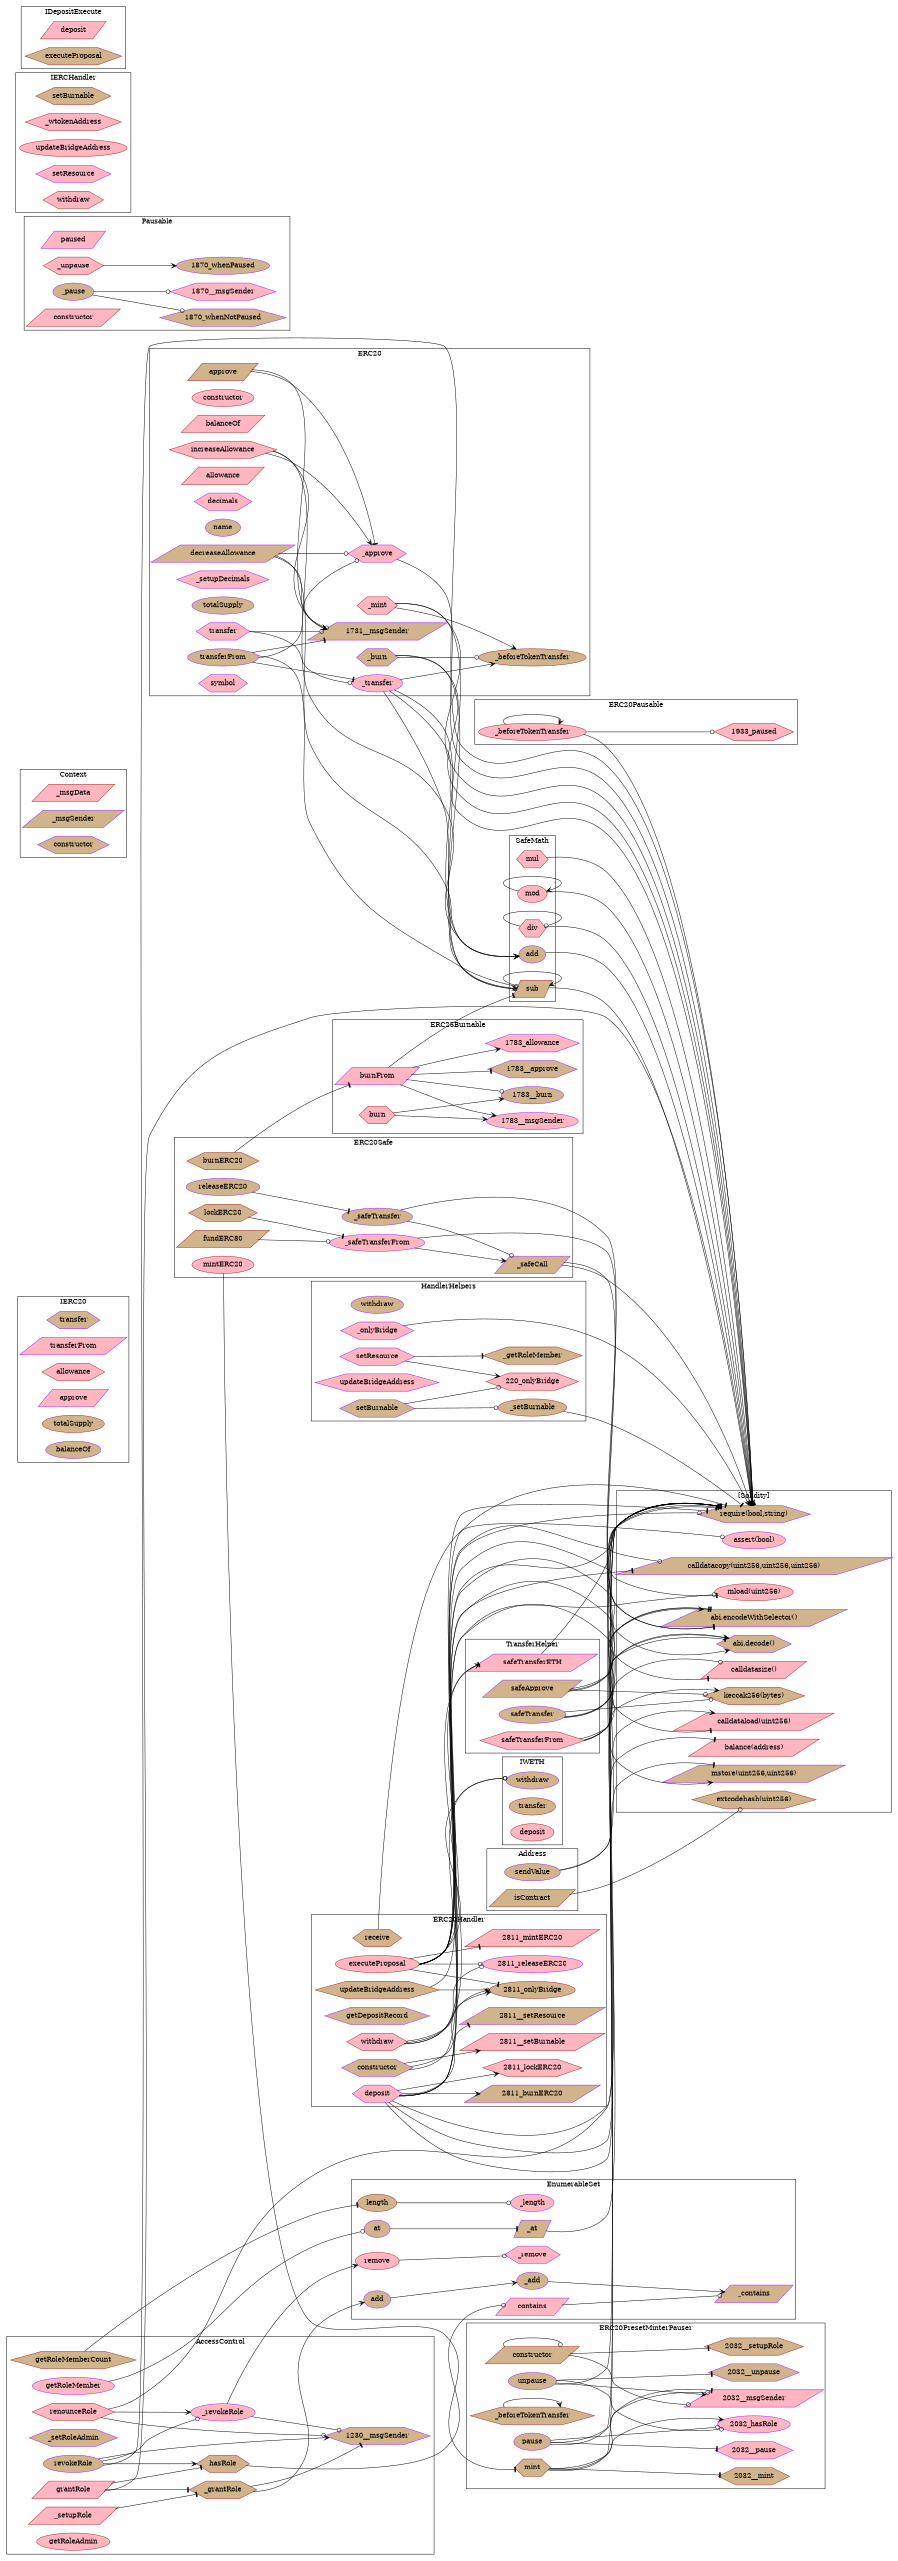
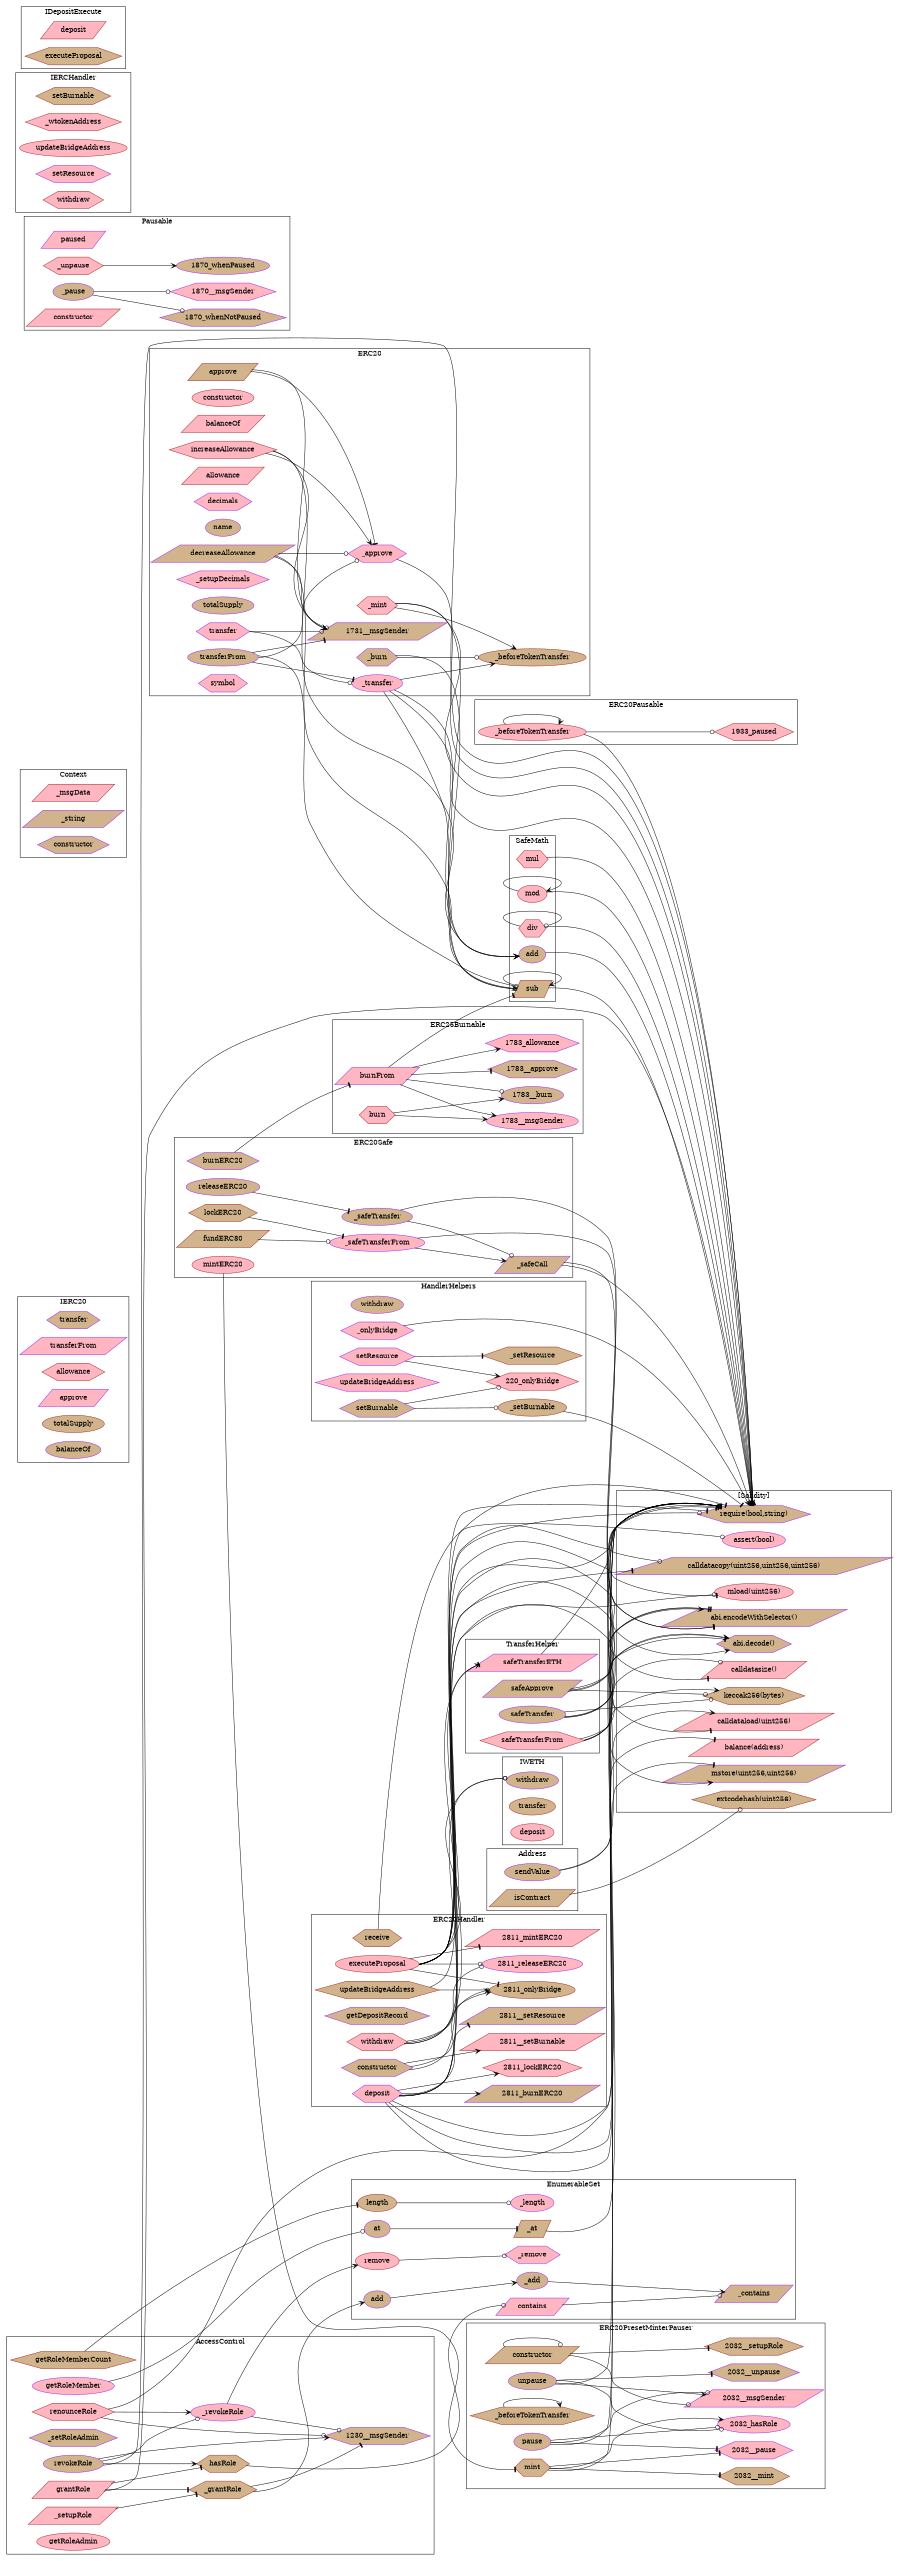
  strict digraph {
    rankdir=LR
    node [color=purple fillcolor=tan shape=hexagon style=filled]
    edge [arrowhead=odot]
    n1 [color=brown fillcolor=lightpink label=increaseAllowance]
    n2 [fillcolor=lightpink label=_approve]
    "1731__msgSender" [shape=parallelogram]
    n4 [color=brown fillcolor=lightpink label=_mint]
    n5 [color=brown label=_beforeTokenTransfer shape=ellipse]
    n6 [color=brown fillcolor=lightpink label=constructor shape=ellipse]
    n7 [color=brown fillcolor=lightpink label=balanceOf shape=parallelogram]
    n8 [label=transferFrom shape=ellipse]
    n9 [fillcolor=lightpink label=_transfer shape=ellipse]
    n10 [color=brown fillcolor=lightpink label=allowance shape=parallelogram]
    n11 [fillcolor=lightpink label=decimals]
    n12 [label=name shape=ellipse]
    n13 [label=decreaseAllowance shape=parallelogram]
    n14 [fillcolor=lightpink label=_setupDecimals]
    n15 [label=_burn]
    n16 [label=totalSupply shape=ellipse]
    n17 [color=brown label=approve shape=parallelogram]
    n18 [fillcolor=lightpink label=transfer]
    n19 [fillcolor=lightpink label=symbol]
    n20 [label=transfer]
    n21 [fillcolor=lightpink label=transferFrom shape=parallelogram]
    n22 [color=brown fillcolor=lightpink label=allowance]
    n23 [fillcolor=lightpink label=approve shape=parallelogram]
    n24 [color=brown label=totalSupply shape=ellipse]
    n25 [label=balanceOf shape=ellipse]
    n26 [color=brown fillcolor=lightpink label=_msgData shape=parallelogram]
-   n27 [label=_msgSender shape=parallelogram]
+   n27 [label=_string shape=parallelogram]
    n28 [label=constructor]
    n29 [label=withdraw shape=ellipse]
    n30 [color=brown label=transfer shape=ellipse]
    n31 [color=brown fillcolor=lightpink label=deposit shape=ellipse]
    n32 [label=_safeTransfer shape=ellipse]
    n33 [label=_safeCall shape=parallelogram]
    n34 [color=brown label=lockERC20]
    n35 [fillcolor=lightpink label=_safeTransferFrom shape=ellipse]
    n36 [color=brown fillcolor=lightpink label=mintERC20 shape=ellipse]
    n37 [color=brown label=fundERC80 shape=parallelogram]
    n38 [label=releaseERC20 shape=ellipse]
-   n39 [color=brown label=burnERC20]
+   n39 [label=burnERC20]
    n40 [fillcolor=lightpink label=paused shape=parallelogram]
    n41 [color=brown fillcolor=lightpink label=_unpause]
    "1870__msgSender" [fillcolor=lightpink]
    "1870_whenPaused" [shape=ellipse]
    n44 [label=_pause shape=ellipse]
    "1870_whenNotPaused"
    n46 [color=brown fillcolor=lightpink label=constructor shape=parallelogram]
    n47 [color=brown fillcolor=lightpink label=_beforeTokenTransfer shape=ellipse]
    n48 [color=brown fillcolor=lightpink label="1933_paused"]
    n49 [color=brown fillcolor=lightpink label=safeTransferFrom]
    n50 [label=safeApprove shape=parallelogram]
    n51 [label=safeTransfer shape=ellipse]
    n52 [fillcolor=lightpink label=safeTransferETH shape=parallelogram]
    n53 [color=brown label=setBurnable]
    n54 [color=brown fillcolor=lightpink label=_wtokenAddress]
    n55 [color=brown fillcolor=lightpink label=updateBridgeAddress shape=ellipse]
    n56 [fillcolor=lightpink label=setResource]
    n57 [color=brown fillcolor=lightpink label=withdraw]
    n58 [label=revokeRole shape=ellipse]
    n59 [fillcolor=lightpink label=_revokeRole shape=ellipse]
    n60 [color=brown label=hasRole]
    "1230__msgSender"
    n62 [fillcolor=lightpink label=getRoleMember shape=ellipse]
    n63 [color=brown fillcolor=lightpink label=_setupRole shape=parallelogram]
    n64 [color=brown label=_grantRole]
    n65 [label=_setRoleAdmin]
    n66 [color=brown fillcolor=lightpink label=grantRole shape=parallelogram]
    n67 [color=brown fillcolor=lightpink label=renounceRole]
    n68 [color=brown label=getRoleMemberCount]
    n69 [color=brown fillcolor=lightpink label=getRoleAdmin shape=ellipse]
    n70 [color=brown fillcolor=lightpink label=deposit shape=parallelogram]
    n71 [color=brown label=executeProposal]
    n72 [color=brown label=constructor shape=parallelogram]
    "2032__msgSender" [fillcolor=lightpink shape=parallelogram]
    "2032__setupRole" [color=brown]
    n75 [label=unpause shape=ellipse]
    "2032_hasRole" [fillcolor=lightpink shape=ellipse]
    "2032__unpause"
    n78 [color=brown label=_beforeTokenTransfer]
    n79 [color=brown label=mint]
    "2032__mint" [color=brown]
    n81 [label=pause shape=ellipse]
    "2032__pause" [fillcolor=lightpink]
    n83 [color=brown label=length shape=ellipse]
    n84 [fillcolor=lightpink label=_length shape=ellipse]
    n85 [color=brown fillcolor=lightpink label=remove shape=ellipse]
    n86 [fillcolor=lightpink label=_remove]
    n87 [label=add shape=ellipse]
    n88 [label=_add shape=ellipse]
    n89 [label=_contains shape=parallelogram]
    n90 [label=at shape=ellipse]
-   n91 [label=_at shape=parallelogram]
+   n91 [color=brown label=_at shape=parallelogram]
    n92 [fillcolor=lightpink label=contains shape=parallelogram]
    n93 [label=sendValue shape=ellipse]
    n94 [color=brown label=isContract shape=parallelogram]
    n95 [fillcolor=lightpink label=burnFrom shape=parallelogram]
    "1783__approve"
    "1783__burn" [shape=ellipse]
    "1783__msgSender" [fillcolor=lightpink shape=ellipse]
    "1783_allowance" [fillcolor=lightpink]
    n100 [color=brown fillcolor=lightpink label=burn]
    n101 [label=constructor]
    "2811__setResource" [shape=parallelogram]
    "2811__setBurnable" [color=brown fillcolor=lightpink shape=parallelogram]
    n104 [color=brown label=updateBridgeAddress]
    "2811_onlyBridge" [color=brown shape=ellipse]
    n106 [fillcolor=lightpink label=deposit]
    "2811_lockERC20" [color=brown fillcolor=lightpink]
    "2811_burnERC20" [shape=parallelogram]
    n109 [label=getDepositRecord]
    n110 [color=brown fillcolor=lightpink label=executeProposal shape=ellipse]
    "2811_releaseERC20" [fillcolor=lightpink shape=ellipse]
    "2811_mintERC20" [color=brown fillcolor=lightpink shape=parallelogram]
    n113 [color=brown label=receive]
    n114 [color=brown fillcolor=lightpink label=withdraw]
    n115 [label=withdraw shape=ellipse]
-   n116 [color=brown label=_getRoleMember]
+   n116 [color=brown label=_setResource]
    n117 [fillcolor=lightpink label=setResource]
    "220_onlyBridge" [color=brown fillcolor=lightpink]
    n119 [label=setBurnable]
    n120 [color=brown label=_setBurnable shape=ellipse]
    n121 [fillcolor=lightpink label=updateBridgeAddress]
    n122 [fillcolor=lightpink label=_onlyBridge]
    n123 [color=brown fillcolor=lightpink label=mul]
    n124 [color=brown fillcolor=lightpink label=mod shape=ellipse]
    n125 [color=brown fillcolor=lightpink label=div]
    n126 [label=add shape=ellipse]
    n127 [color=brown label=sub shape=parallelogram]
    "require(bool,string)"
    "abi.encodeWithSelector()" [shape=parallelogram]
    "abi.decode()"
    "keccak256(bytes)" [color=brown]
    "balance(address)" [color=brown fillcolor=lightpink shape=parallelogram]
    "extcodehash(uint256)" [color=brown]
    "calldatasize()" [color=brown fillcolor=lightpink shape=parallelogram]
    "calldataload(uint256)" [color=brown fillcolor=lightpink shape=parallelogram]
    "mstore(uint256,uint256)" [shape=parallelogram]
    "calldatacopy(uint256,uint256,uint256)" [shape=parallelogram]
    "mload(uint256)" [color=brown fillcolor=lightpink shape=ellipse]
    "assert(bool)" [fillcolor=lightpink shape=ellipse]
    subgraph cluster_1 {
      label=ERC20
      n1
      n2
      "1731__msgSender"
      n4
      n5
      n6
      n7
      n8
      n9
      n10
      n11
      n12
      n13
      n14
      n15
      n16
      n17
      n18
      n19
    }
    subgraph cluster_2 {
      label=IERC20
      n20
      n21
      n22
      n23
      n24
      n25
    }
    subgraph cluster_3 {
      label=Context
      n26
      n27
      n28
    }
    subgraph cluster_4 {
      label=IWETH
      n29
      n30
      n31
    }
    subgraph cluster_5 {
      label=ERC20Safe
      n32
      n33
      n34
      n35
      n36
      n37
      n38
      n39
    }
    subgraph cluster_6 {
      label=Pausable
      n40
      n41
      "1870__msgSender"
      "1870_whenPaused"
      n44
      "1870_whenNotPaused"
      n46
    }
    subgraph cluster_7 {
      label=ERC20Pausable
      n47
      n48
    }
    subgraph cluster_8 {
      label=TransferHelper
      n49
      n50
      n51
      n52
    }
    subgraph cluster_9 {
      label=IERCHandler
      n53
      n54
      n55
      n56
      n57
    }
    subgraph cluster_10 {
      label=AccessControl
      n58
      n59
      n60
      "1230__msgSender"
      n62
      n63
      n64
      n65
      n66
      n67
      n68
      n69
    }
    subgraph cluster_11 {
      label=IDepositExecute
      n70
      n71
    }
    subgraph cluster_12 {
      label=ERC20PresetMinterPauser
      n72
      "2032__msgSender"
      "2032__setupRole"
      n75
      "2032_hasRole"
      "2032__unpause"
      n78
      n79
      "2032__mint"
      n81
      "2032__pause"
    }
    subgraph cluster_13 {
      label=EnumerableSet
      n83
      n84
      n85
      n86
      n87
      n88
      n89
      n90
      n91
      n92
    }
    subgraph cluster_14 {
      label=Address
      n93
      n94
    }
    subgraph cluster_15 {
      label=ERC25Burnable
      n95
      "1783__approve"
      "1783__burn"
      "1783__msgSender"
      "1783_allowance"
      n100
    }
    subgraph cluster_16 {
      label=ERC20Handler
      n101
      "2811__setResource"
      "2811__setBurnable"
      n104
      "2811_onlyBridge"
      n106
      "2811_lockERC20"
      "2811_burnERC20"
      n109
      n110
      "2811_releaseERC20"
      "2811_mintERC20"
      n113
      n114
    }
    subgraph cluster_17 {
      label=HandlerHelpers
      n115
      n116
      n117
      "220_onlyBridge"
      n119
      n120
      n121
      n122
    }
    subgraph cluster_18 {
      label=SafeMath
      n123
      n124
      n125
      n126
      n127
    }
    subgraph cluster_19 {
      label="[Solidity]"
      "require(bool,string)"
      "abi.encodeWithSelector()"
      "abi.decode()"
      "keccak256(bytes)"
      "balance(address)"
      "extcodehash(uint256)"
      "calldatasize()"
      "calldataload(uint256)"
      "mstore(uint256,uint256)"
      "calldatacopy(uint256,uint256,uint256)"
      "mload(uint256)"
      "assert(bool)"
    }
    n1 -> n2 [arrowhead=vee]
    n1 -> "1731__msgSender" [arrowhead=vee]
    n1 -> n126 [arrowhead=vee]
    n2 -> "require(bool,string)"
    n4 -> n5 [arrowhead=vee]
    n4 -> n126 [arrowhead=vee]
    n4 -> "require(bool,string)"
    n8 -> n2
    n8 -> "1731__msgSender" [arrowhead=tee]
    n8 -> n9 [arrowhead=tee]
    n8 -> n127
    n9 -> n5 [arrowhead=vee]
    n9 -> n126 [arrowhead=vee]
    n9 -> n127
    n9 -> "require(bool,string)" [arrowhead=tee]
    n13 -> n2
    n13 -> "1731__msgSender"
    n13 -> n127 [arrowhead=vee]
    n15 -> n5
    n15 -> n127
-   n15 -> "require(bool,string)" [arrowhead=tee]
    n17 -> n2 [arrowhead=tee]
    n17 -> "1731__msgSender" [arrowhead=vee]
    n18 -> "1731__msgSender"
    n18 -> n9
    n32 -> n33
    n32 -> "abi.encodeWithSelector()" [arrowhead=tee]
    n33 -> "require(bool,string)" [arrowhead=vee]
    n33 -> "abi.decode()" [arrowhead=vee]
    n34 -> n35 [arrowhead=tee]
    n35 -> n33 [arrowhead=vee]
    n35 -> "abi.encodeWithSelector()" [arrowhead=tee]
    n36 -> n79 [arrowhead=tee]
    n37 -> n35
    n38 -> n32 [arrowhead=tee]
    n39 -> n95 [arrowhead=tee]
    n41 -> "1870_whenPaused" [arrowhead=vee]
    n44 -> "1870__msgSender"
    n44 -> "1870_whenNotPaused"
    n47 -> n47 [arrowhead=vee]
    n47 -> n48
    n47 -> "require(bool,string)" [arrowhead=tee]
    n49 -> "require(bool,string)" [arrowhead=vee]
    n49 -> "abi.encodeWithSelector()" [arrowhead=tee]
    n49 -> "abi.decode()" [arrowhead=vee]
    n49 -> "keccak256(bytes)" [arrowhead=vee]
    n50 -> "require(bool,string)"
    n50 -> "abi.encodeWithSelector()" [arrowhead=vee]
    n50 -> "abi.decode()" [arrowhead=tee]
    n50 -> "keccak256(bytes)"
    n51 -> "require(bool,string)"
    n51 -> "abi.encodeWithSelector()" [arrowhead=tee]
    n51 -> "abi.decode()" [arrowhead=vee]
    n51 -> "keccak256(bytes)"
    n52 -> "require(bool,string)" [arrowhead=tee]
    n58 -> n59
    n58 -> n60 [arrowhead=vee]
    n58 -> "1230__msgSender" [arrowhead=vee]
    n58 -> "require(bool,string)"
    n59 -> "1230__msgSender"
    n59 -> n85 [arrowhead=vee]
    n60 -> n92
    n62 -> n90
    n63 -> n64 [arrowhead=tee]
    n64 -> "1230__msgSender" [arrowhead=tee]
    n64 -> n87 [arrowhead=vee]
    n66 -> n60 [arrowhead=tee]
    n66 -> n64 [arrowhead=tee]
    n66 -> "require(bool,string)" [arrowhead=tee]
    n67 -> n59 [arrowhead=vee]
    n67 -> "1230__msgSender"
    n67 -> "require(bool,string)" [arrowhead=tee]
    n68 -> n83 [arrowhead=tee]
    n72 -> n72
    n72 -> "2032__msgSender"
    n72 -> "2032__setupRole" [arrowhead=tee]
    n75 -> "2032__msgSender" [arrowhead=vee]
    n75 -> "2032_hasRole"
    n75 -> "2032__unpause" [arrowhead=tee]
    n75 -> "require(bool,string)" [arrowhead=tee]
    n78 -> n78 [arrowhead=vee]
-   n79 -> "2032__msgSender" [arrowhead=tee]
+   n79 -> "2032__pause" [arrowhead=tee]
    n79 -> "2032_hasRole" [arrowhead=vee]
    n79 -> "2032__mint" [arrowhead=tee]
    n79 -> "require(bool,string)" [arrowhead=tee]
    n81 -> "2032__msgSender"
    n81 -> "2032_hasRole"
    n81 -> "2032__pause" [arrowhead=tee]
    n81 -> "require(bool,string)" [arrowhead=tee]
    n83 -> n84
    n85 -> n86
    n87 -> n88 [arrowhead=vee]
    n88 -> n89 [arrowhead=vee]
    n90 -> n91 [arrowhead=tee]
    n91 -> "require(bool,string)"
    n92 -> n89
    n93 -> "require(bool,string)"
    n93 -> "balance(address)" [arrowhead=tee]
    n94 -> "extcodehash(uint256)"
    n95 -> "1783__approve" [arrowhead=tee]
    n95 -> "1783__burn"
    n95 -> "1783__msgSender" [arrowhead=vee]
    n95 -> "1783_allowance" [arrowhead=vee]
    n95 -> n127 [arrowhead=tee]
    n100 -> "1783__burn" [arrowhead=vee]
    n100 -> "1783__msgSender" [arrowhead=vee]
    n101 -> "2811__setResource" [arrowhead=tee]
    n101 -> "2811__setBurnable" [arrowhead=vee]
    n101 -> "require(bool,string)"
    n104 -> "2811_onlyBridge"
    n104 -> "require(bool,string)" [arrowhead=tee]
    n106 -> "2811_onlyBridge" [arrowhead=vee]
    n106 -> "2811_lockERC20" [arrowhead=vee]
    n106 -> "2811_burnERC20" [arrowhead=vee]
    n106 -> "require(bool,string)" [arrowhead=tee]
    n106 -> "calldatasize()"
    n106 -> "calldataload(uint256)" [arrowhead=vee]
    n106 -> "mstore(uint256,uint256)" [arrowhead=tee]
    n106 -> "calldatacopy(uint256,uint256,uint256)" [arrowhead=tee]
    n106 -> "mload(uint256)"
    n110 -> n29
    n110 -> n52 [arrowhead=tee]
    n110 -> "2811_onlyBridge" [arrowhead=tee]
    n110 -> "2811_releaseERC20"
    n110 -> "2811_mintERC20" [arrowhead=tee]
    n110 -> "require(bool,string)" [arrowhead=tee]
    n110 -> "calldatasize()" [arrowhead=tee]
    n110 -> "calldataload(uint256)" [arrowhead=tee]
    n110 -> "mstore(uint256,uint256)" [arrowhead=vee]
    n110 -> "calldatacopy(uint256,uint256,uint256)"
    n110 -> "mload(uint256)" [arrowhead=tee]
    n113 -> "assert(bool)"
    n114 -> n29
    n114 -> n52 [arrowhead=vee]
    n114 -> "2811_onlyBridge" [arrowhead=vee]
    n114 -> "2811_releaseERC20"
    n117 -> n116 [arrowhead=tee]
    n117 -> "220_onlyBridge" [arrowhead=vee]
    n119 -> "220_onlyBridge"
    n119 -> n120
    n120 -> "require(bool,string)" [arrowhead=tee]
    n122 -> "require(bool,string)" [arrowhead=vee]
    n123 -> "require(bool,string)" [arrowhead=vee]
    n124 -> n124 [arrowhead=vee]
    n124 -> "require(bool,string)" [arrowhead=vee]
    n125 -> n125
    n125 -> "require(bool,string)"
    n126 -> "require(bool,string)" [arrowhead=vee]
    n127 -> n127 [arrowhead=vee]
    n127 -> "require(bool,string)" [arrowhead=tee]
  }
